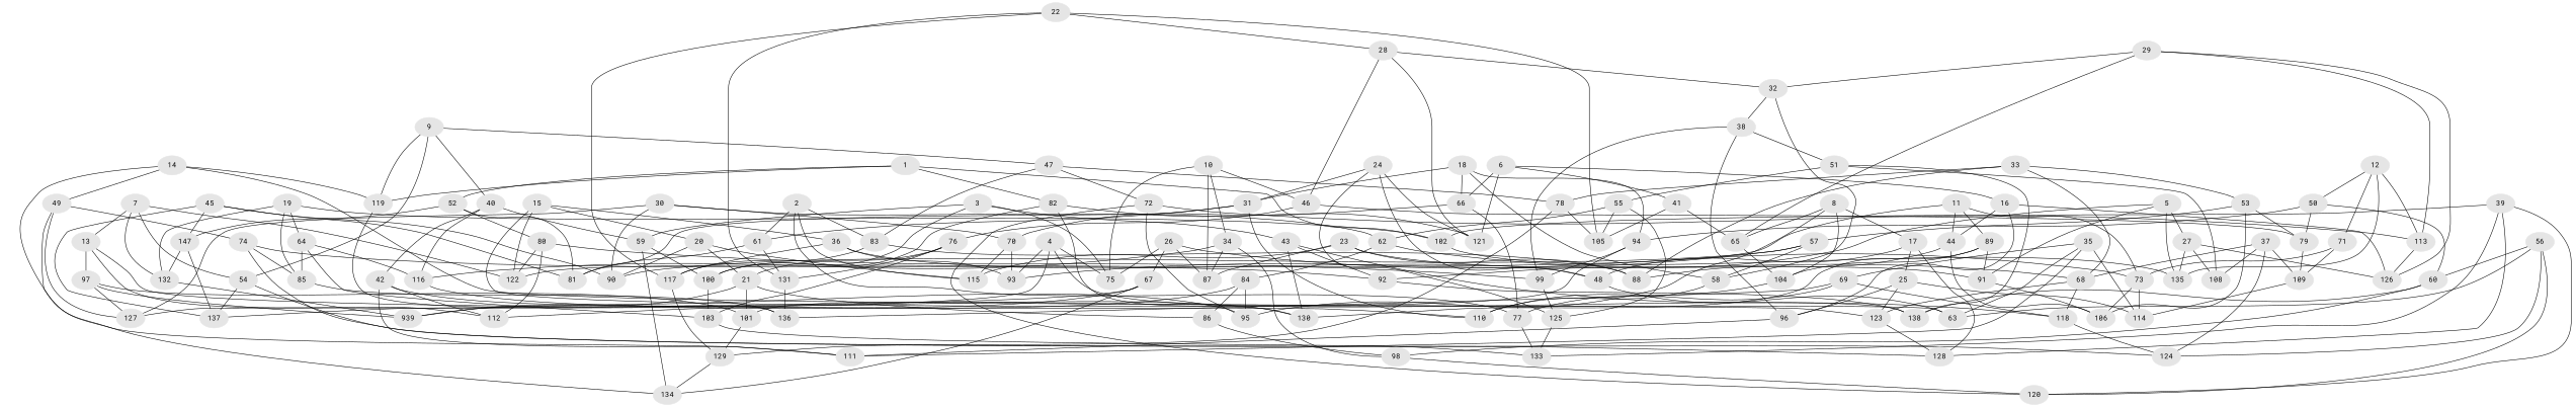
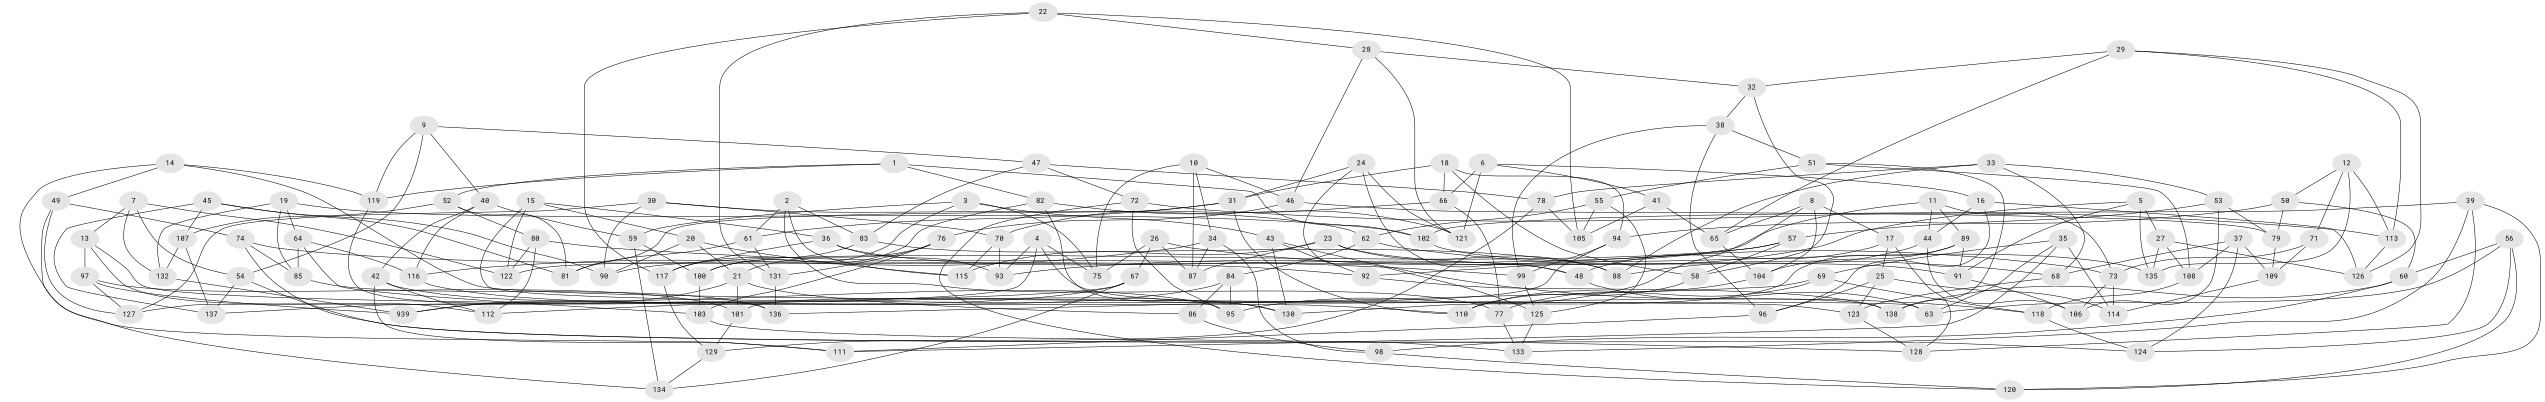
  graph {
    fontname="Roboto Mono"
    node [color=gray90 fontname="Roboto Mono" style=filled]
    edge [fontname="Roboto Mono"]
    1
    52
    82
    102
    119
    81
-   107 [label=147]
+   107
    80
    100
    121
    130
    135
    136
    2
    61
    77
    83
    115
    131
    133
    117
    88
    3
    43
    59
    75
    92
    118
    134
    103
    4
    93
    127
    138
    5
    27
    91
    126
    108
    106
    6
    16
    41
    66
    44
    96
    65
    105
    70
    7
    13
    54
    122
    132
    97
    110
    112
    124
    137
    n60 [label=939]
    8
    17
    95
    104
    25
    48
    128
    9
    40
    47
    116
    42
    78
    72
    10
    34
    46
    87
    98
    76
    79
    11
    73
    89
    114
    12
    50
    71
    113
    94
    60
    109
    101
    14
    49
    111
    123
    74
    15
    20
    36
    63
    21
    90
    18
    31
    58
    99
    19
    64
    85
    86
    129
    22
    28
    32
    23
    24
    125
    26
    67
    38
    29
    30
    62
    68
    84
    51
    33
    53
    57
    120
    35
    69
    37
    55
    39
    45
    56
    1 -- 52
    1 -- 82
    1 -- 102
    1 -- 119
    52 -- 81
    52 -- 107
    52 -- 80
    82 -- 100
    82 -- 121
    82 -- 130
    102 -- 135
    119 -- 136
    107 -- 132
    107 -- 137
    80 -- 122
    80 -- 112
    80 -- 99
    100 -- 103
    2 -- 61
    2 -- 77
    2 -- 83
    2 -- 115
    61 -- 81
    61 -- 131
    77 -- 133
    83 -- 117
    83 -- 88
    131 -- 136
    117 -- 129
    3 -- 100
    3 -- 43
    3 -- 59
    3 -- 75
    43 -- 130
    43 -- 92
    43 -- 118
    59 -- 100
    59 -- 134
    92 -- 138
    118 -- 124
    103 -- 133
    4 -- 75
    4 -- 93
    4 -- 127
    4 -- 138
    5 -- 135
    5 -- 92
    5 -- 27
    5 -- 91
    27 -- 135
    27 -- 126
    27 -- 108
    91 -- 106
-   68 -- 118
+   108 -- 118
    6 -- 121
    6 -- 16
    6 -- 41
    6 -- 66
    16 -- 126
    16 -- 44
    16 -- 96
    41 -- 65
    41 -- 105
    66 -- 77
    66 -- 70
    44 -- 88
    44 -- 106
    96 -- 111
    65 -- 104
    70 -- 115
    70 -- 93
    7 -- 13
    7 -- 54
    7 -- 122
    7 -- 132
    13 -- 97
    13 -- 110
    13 -- 112
    54 -- 124
    54 -- 137
    132 -- n60
    97 -- 127
    97 -- n60
    97 -- 101
    8 -- 65
    8 -- 17
    8 -- 95
    8 -- 104
    17 -- 25
    17 -- 48
    17 -- 128
    104 -- 110
    25 -- 96
    25 -- 114
    25 -- 123
    48 -- 63
    9 -- 119
    9 -- 54
    9 -- 40
    9 -- 47
    40 -- 59
    40 -- 116
    40 -- 42
    47 -- 83
    47 -- 78
    47 -- 72
    116 -- 130
    42 -- 112
    42 -- 95
    42 -- 111
    78 -- 105
    78 -- 129
    72 -- 95
    72 -- 113
    72 -- 120
    10 -- 75
    10 -- 34
    10 -- 46
    10 -- 87
    34 -- 116
    34 -- 87
    34 -- 98
    46 -- 76
    46 -- 79
    98 -- 120
    76 -- 131
    76 -- 103
    76 -- 21
    79 -- 109
    11 -- 44
    11 -- 122
    11 -- 73
    11 -- 89
    73 -- 106
    73 -- 114
    89 -- 130
    89 -- 91
    89 -- 104
    12 -- 135
    12 -- 50
    12 -- 71
    12 -- 113
    50 -- 79
    50 -- 94
    50 -- 60
    71 -- 73
    71 -- 109
    113 -- 126
    94 -- 101
    94 -- 99
    60 -- 138
    60 -- 98
    109 -- 114
    101 -- 129
    14 -- 119
    14 -- 49
    14 -- 111
    14 -- 123
    49 -- 134
    49 -- 127
    49 -- 74
    123 -- 128
    74 -- 92
    74 -- 128
    74 -- 85
    15 -- 122
    15 -- 20
    15 -- 36
    15 -- 63
    20 -- 115
    20 -- 21
    20 -- 90
    36 -- 117
    36 -- 93
    36 -- 48
    21 -- n60
    21 -- 101
    21 -- 86
    18 -- 66
    18 -- 94
    18 -- 31
    18 -- 58
    31 -- 81
    31 -- 61
    31 -- 110
    58 -- 110
    99 -- 125
    19 -- 102
    19 -- 132
    19 -- 64
    19 -- 85
    64 -- 103
    64 -- 116
    64 -- 85
    85 -- 136
    86 -- 98
    129 -- 134
    22 -- 131
    22 -- 117
    22 -- 105
    22 -- 28
    28 -- 121
    28 -- 46
    28 -- 32
    32 -- 58
    32 -- 38
    23 -- 115
    23 -- 88
    23 -- 91
    23 -- 87
    24 -- 121
    24 -- 48
    24 -- 31
    24 -- 125
    125 -- 133
    26 -- 75
    26 -- 87
    26 -- 73
    26 -- 67
    67 -- 134
    67 -- 137
    67 -- n60
    38 -- 96
    38 -- 99
    38 -- 51
    29 -- 126
    29 -- 65
    29 -- 113
    29 -- 32
    30 -- 127
    30 -- 70
    30 -- 90
    30 -- 62
    62 -- 68
    62 -- 84
    68 -- 123
    84 -- 112
    84 -- 95
    84 -- 86
    51 -- 138
    51 -- 108
    51 -- 55
    33 -- 88
    33 -- 78
    33 -- 68
    33 -- 53
    53 -- 106
    53 -- 79
    53 -- 57
    57 -- 93
    57 -- 90
    57 -- 58
    35 -- 114
    35 -- 111
    35 -- 63
    35 -- 69
    69 -- 136
    69 -- 77
    69 -- 118
    37 -- 108
    37 -- 124
    37 -- 109
    37 -- 68
    55 -- 105
    55 -- 125
    55 -- 62
    39 -- 102
    39 -- 133
    39 -- 128
    39 -- 120
    45 -- 81
    45 -- 107
    45 -- 137
    45 -- 90
    56 -- 124
    56 -- 60
    56 -- 63
    56 -- 120
  }
